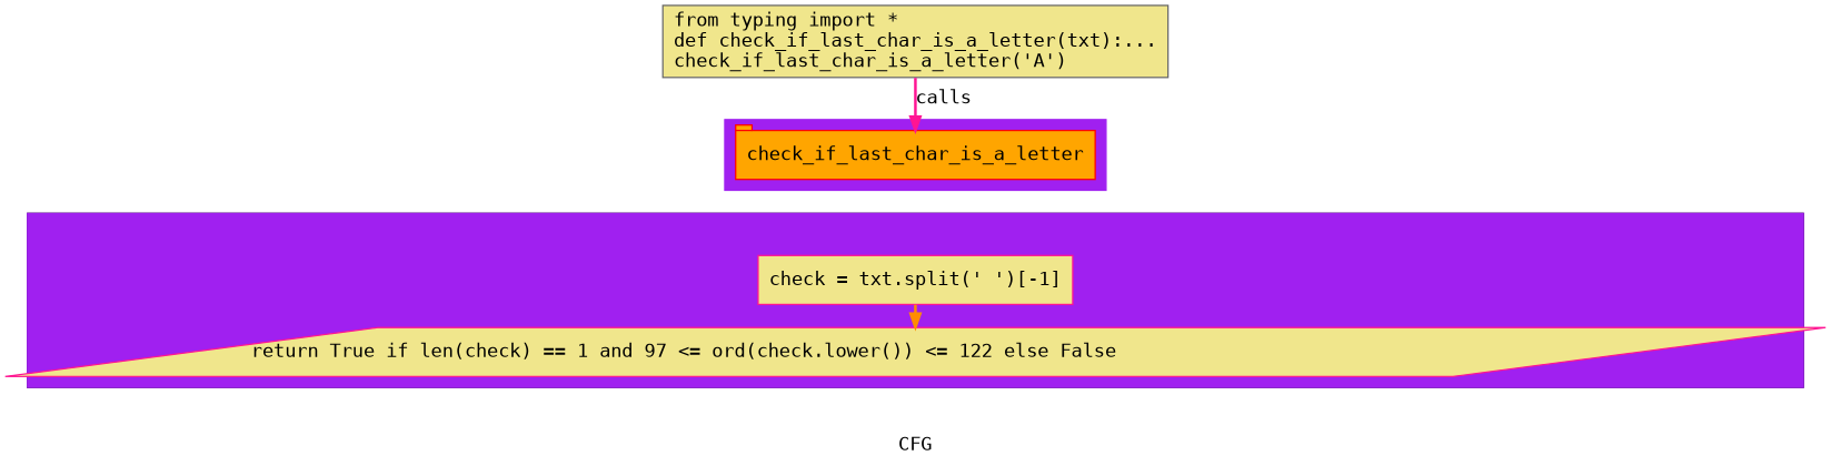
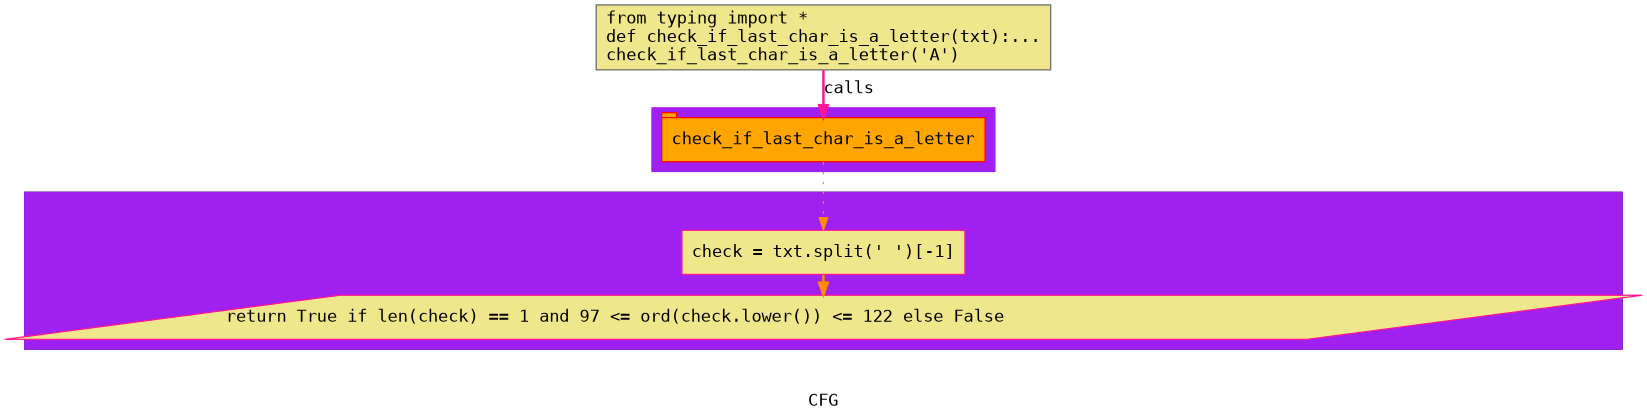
  digraph {
    compound=True
    fontname="DejaVu Sans Mono"
    label=CFG
    pack=False
    rankdir=TB
    ranksep=0.02
    node [color=deeppink fontname="DejaVu Sans Mono" shape=rectangle style="filled,solid" fillcolor=khaki]
    edge [color=darkorange fontname="DejaVu Sans Mono" style=bold]
    n1 [color=red height=0.5 label=check_if_last_char_is_a_letter linenum="[10]" shape=tab style=filled width=3.6667 fillcolor=orange]
    n2 [height=0.5 label="check = txt.split(' ')[-1]\l" linenum="[6]" width=3.2083]
    n3 [height=0.5 label="return True if len(check) == 1 and 97 <= ord(check.lower()) <= 122 else False\l" linenum="[7]" shape=parallelogram width=17.259]
    n4 [height=0.73611 label="from typing import *\ldef check_if_last_char_is_a_letter(txt):...\lcheck_if_last_char_is_a_letter('A')\l" linenum="[1]" width=5.1528 color=gray40]
    subgraph cluster_1 {
      color=purple
      compound=true
      label=""
      shape=tab
      style=filled
      n1
    }
    subgraph cluster_2 {
      label=check_if_last_char_is_a_letter
      n2
      n3
      subgraph cluster_3 {
        color=purple
        compound=true
        label=""
        shape=tab
        style=filled
      }
    }
+   n1 -> n2 [style=dotted]
    n2 -> n3
    n4 -> n1 [label=calls color=deeppink]
  }
